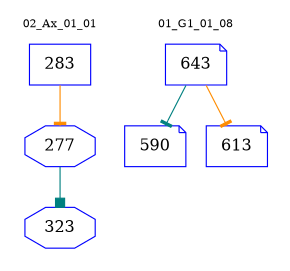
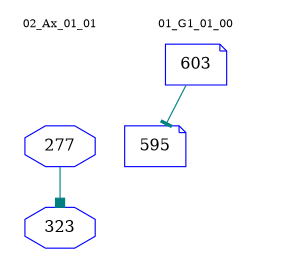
  digraph {
    node [color=blue shape=note]
    edge [arrowhead=tee color=darkorange]
-   n1 [label=283 shape=box]
    n2 [label=277 shape=octagon]
    n3 [label=323 shape=octagon]
-   n4 [label=643]
-   n5 [label=590]
-   n6 [label=613]
+   n4 [label=603]
+   n5 [label=595]
    subgraph cluster_1 {
      color=white
      fontsize=10
      label="02_Ax_01_01"
-     n1
      n2
      n3
    }
    subgraph cluster_2 {
      color=white
      fontsize=10
-     label="01_G1_01_08"
+     label="01_G1_01_00"
      n4
      n5
-     n6
    }
-   n1 -> n2
    n2 -> n3 [arrowhead=box color=teal]
    n4 -> n5 [color=teal]
-   n4 -> n6
  }
